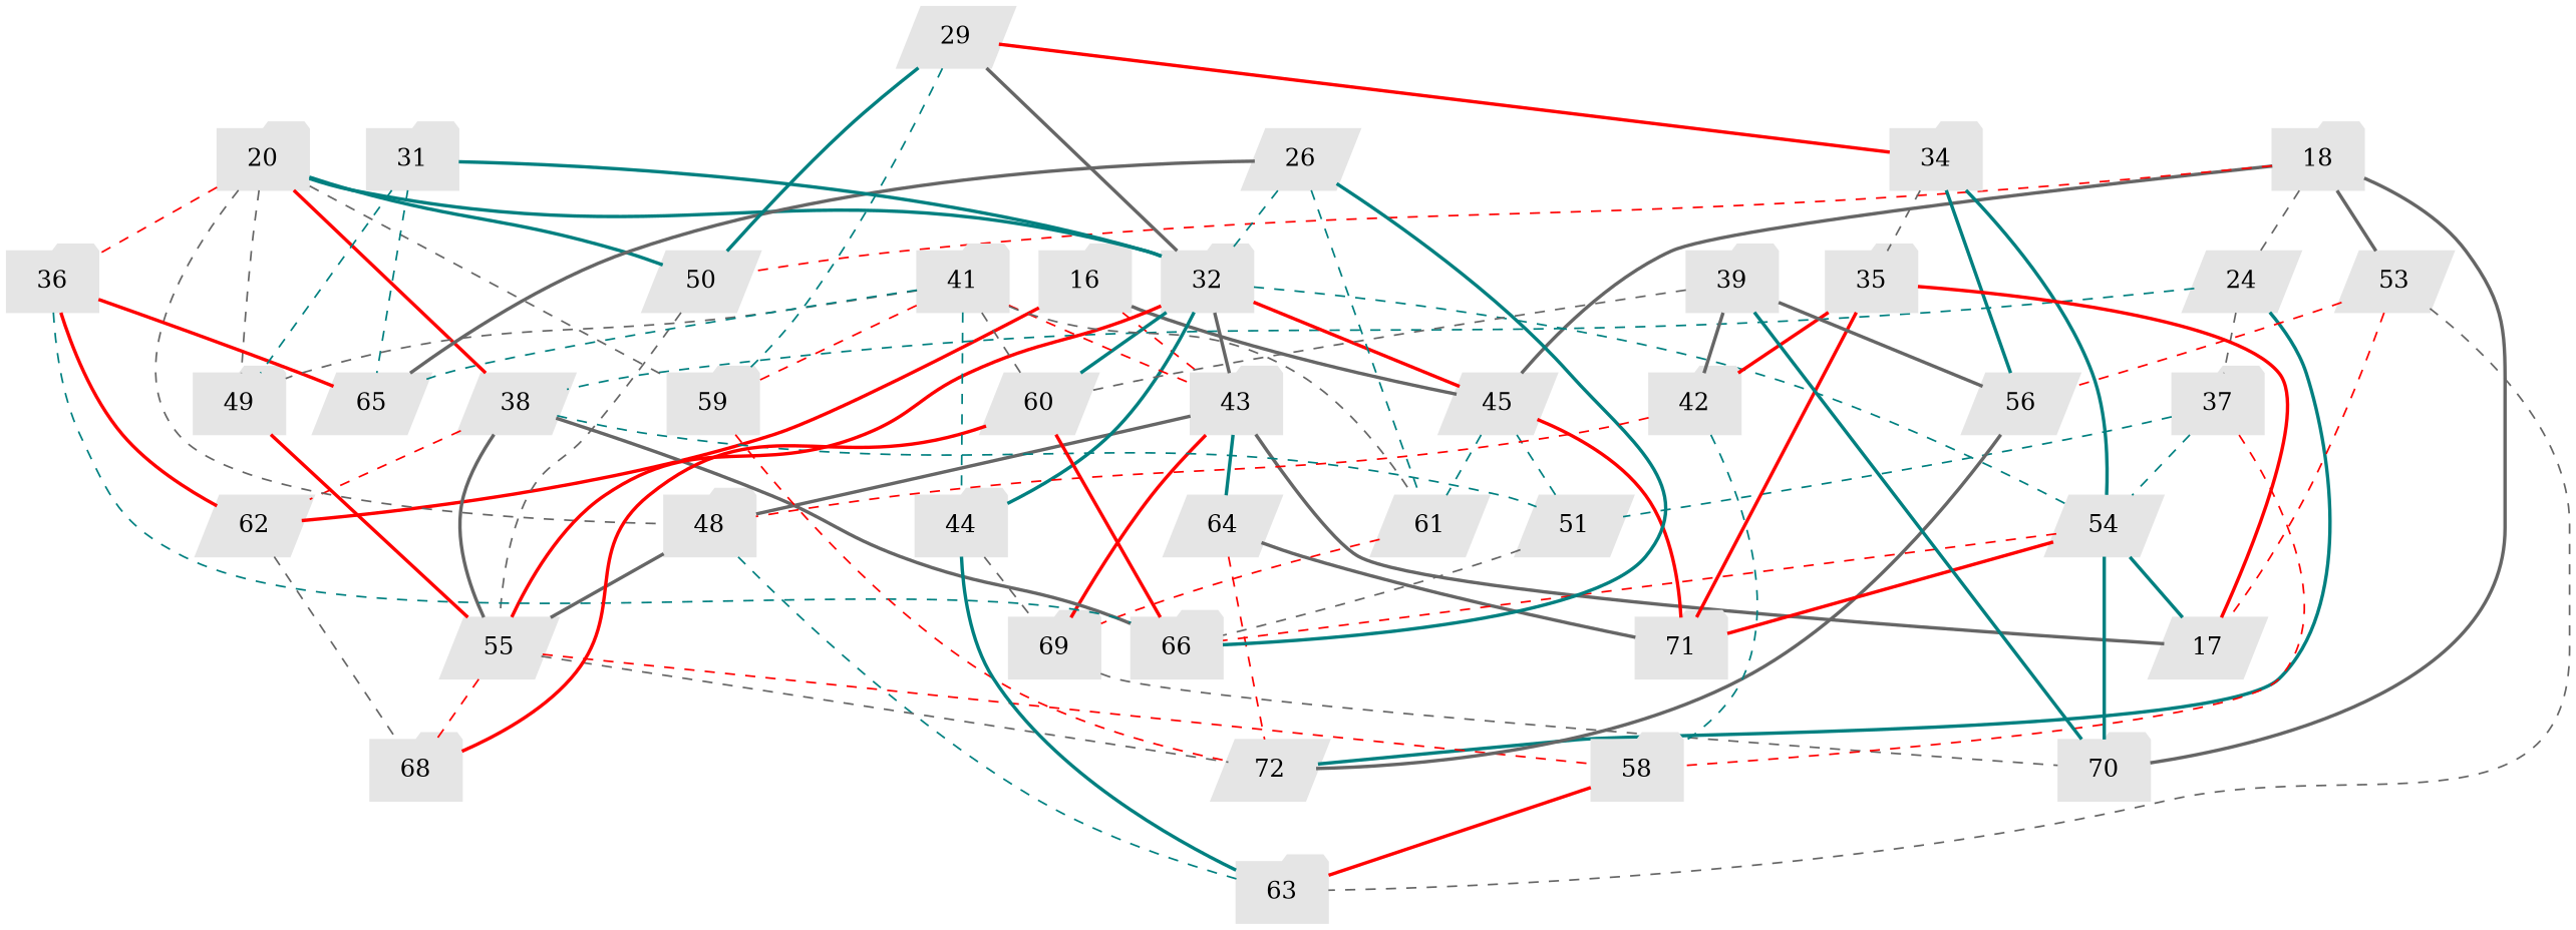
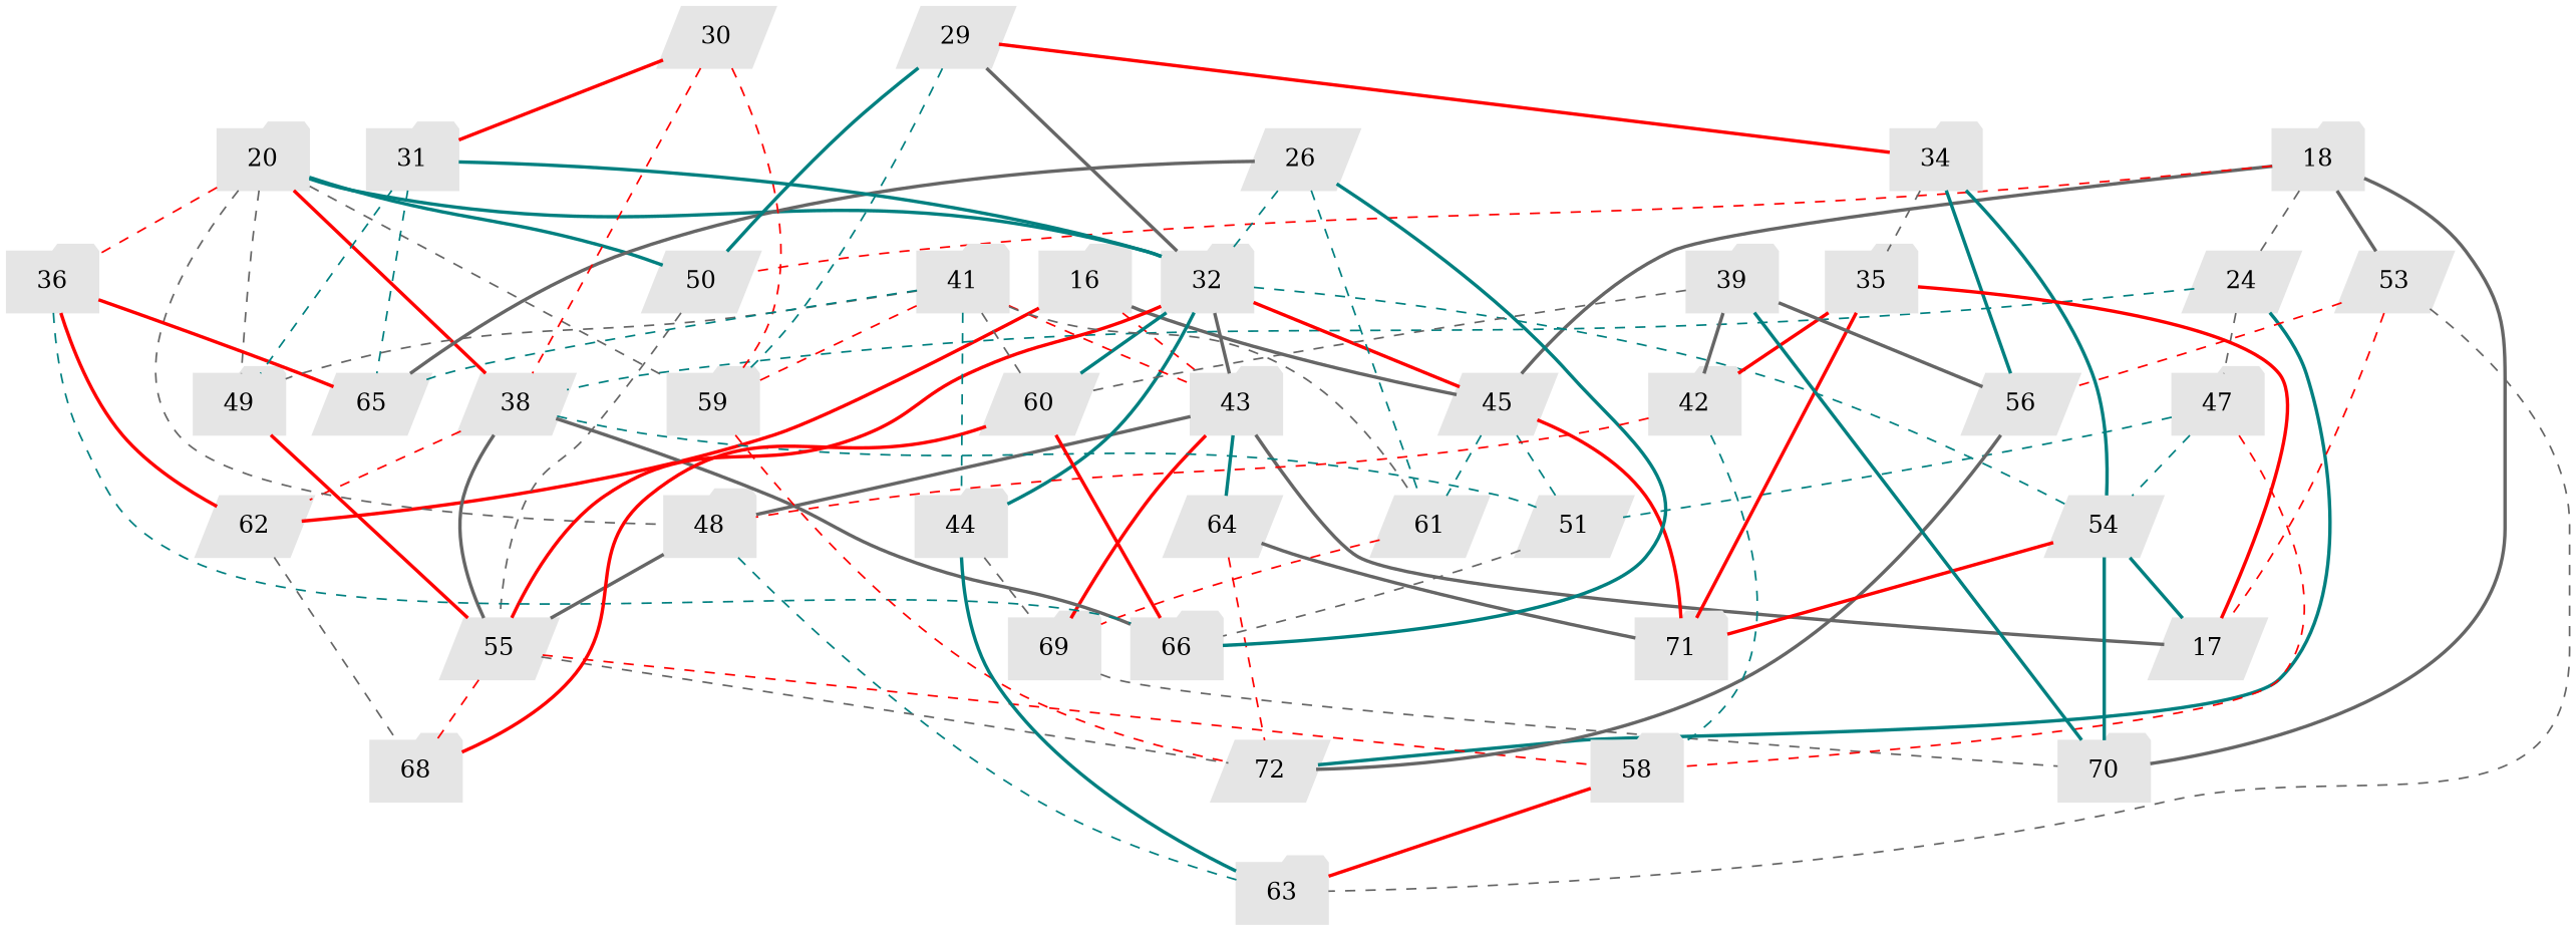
  graph {
    node [color=gray90 shape=folder style=filled]
    edge [color=red style=dashed]
    43 [super="+33"]
    48 [super="+23+47"]
    n3 [label=17 shape=parallelogram]
    64 [shape=parallelogram]
    69
    16
    45 [shape=parallelogram super="+13"]
    62 [shape=parallelogram super="+52"]
    61 [shape=parallelogram]
    71
    51 [shape=parallelogram]
    68
    18 [super="+4"]
    24 [shape=parallelogram]
    50 [shape=parallelogram]
    53 [shape=parallelogram]
    70 [super="+8"]
    38 [shape=parallelogram super="+27"]
-   37
+   37 [label=47]
    72 [shape=parallelogram super="+22"]
    55 [shape=parallelogram super="+46+17"]
    56 [shape=parallelogram]
    63
    20 [super="+10+15"]
    32 [super="+3+25"]
    36
    49 [super="+21"]
    59 [super="+28"]
    44
    54 [shape=parallelogram super="+40"]
    60 [shape=parallelogram super="+57"]
    65 [shape=parallelogram]
    66 [super="+14"]
    58
    26 [shape=parallelogram]
    29 [shape=parallelogram]
    34
    35
+   30 [shape=parallelogram]
    31
    42
    39
    41 [super="+7+19"]
    43 -- 48 [color=gray40 style=bold]
    43 -- n3 [color=gray40 style=bold]
    43 -- 64 [color=teal style=bold]
    43 -- 69 [style=bold]
    48 -- 55 [color=gray40 style=bold weight=3]
    48 -- 63 [color=teal]
    64 -- 71 [color=gray40 style=bold]
    64 -- 72 [weight=2]
    69 -- 70 [color=gray40]
    16 -- 43
    16 -- 45 [color=gray40 style=bold]
    16 -- 62 [style=bold weight=2]
    45 -- 61 [color=teal]
    45 -- 71 [style=bold]
    45 -- 51 [color=teal]
    62 -- 68 [color=gray40 weight=2]
    61 -- 69
    51 -- 66 [color=gray40]
    18 -- 45 [color=gray40 style=bold]
    18 -- 24 [color=gray40]
    18 -- 50
    18 -- 53 [color=gray40 style=bold]
    18 -- 70 [color=gray40 style=bold weight=2]
    24 -- 38 [color=teal]
    24 -- 37 [color=gray40]
    24 -- 72 [color=teal style=bold]
    50 -- 55 [color=gray40]
    53 -- n3
    53 -- 56
    53 -- 63 [color=gray40]
    38 -- 62
    38 -- 51 [color=teal]
    38 -- 55 [color=gray40 style=bold weight=2]
    38 -- 66 [color=gray40 style=bold]
    37 -- 51 [color=teal]
    37 -- 54 [color=teal]
    37 -- 58
    55 -- 68
    55 -- 72 [color=gray40]
    55 -- 58
    56 -- 72 [color=gray40 style=bold]
    20 -- 48 [color=gray40 weight=2]
    20 -- 50 [color=teal style=bold]
    20 -- 38 [style=bold]
    20 -- 32 [color=teal style=bold]
    20 -- 36
    20 -- 49 [color=gray40]
    20 -- 59 [color=gray40]
    32 -- 43 [color=gray40 style=bold weight=2]
    32 -- 45 [style=bold]
    32 -- 55 [style=bold]
    32 -- 44 [color=teal style=bold]
    32 -- 54 [color=teal]
    32 -- 60 [color=teal style=bold weight=2]
    36 -- 62 [style=bold]
    36 -- 65 [style=bold]
    36 -- 66 [color=teal]
    49 -- 55 [style=bold weight=2]
    59 -- 72
    44 -- 69 [color=gray40]
    44 -- 63 [color=teal style=bold]
    54 -- n3 [color=teal style=bold]
    54 -- 71 [style=bold]
    54 -- 70 [color=teal style=bold weight=2]
-   54 -- 66
    60 -- 68 [style=bold]
    60 -- 66 [style=bold]
    58 -- 63 [style=bold]
    26 -- 61 [color=teal]
    26 -- 32 [color=teal]
    26 -- 65 [color=gray40 style=bold]
    26 -- 66 [color=teal style=bold]
    29 -- 50 [color=teal style=bold]
    29 -- 32 [color=gray40 style=bold]
    29 -- 59 [color=teal]
    29 -- 34 [style=bold]
    34 -- 56 [color=teal style=bold]
    34 -- 54 [color=teal style=bold]
    34 -- 35 [color=gray40]
    35 -- n3 [style=bold]
    35 -- 71 [style=bold]
    35 -- 42 [style=bold]
+   30 -- 38
+   30 -- 59 [weight=2]
+   30 -- 31 [style=bold]
    31 -- 32 [color=teal style=bold]
    31 -- 49 [color=teal]
    31 -- 65 [color=teal]
    42 -- 48
    42 -- 58 [color=teal]
    39 -- 70 [color=teal style=bold]
    39 -- 56 [color=gray40 style=bold]
    39 -- 60 [color=gray40]
    39 -- 42 [color=gray40 style=bold]
    41 -- 43
    41 -- 61 [color=gray40]
    41 -- 49 [color=gray40 weight=2]
    41 -- 59
    41 -- 44 [color=teal]
    41 -- 60 [color=gray40]
    41 -- 65 [color=teal]
  }
